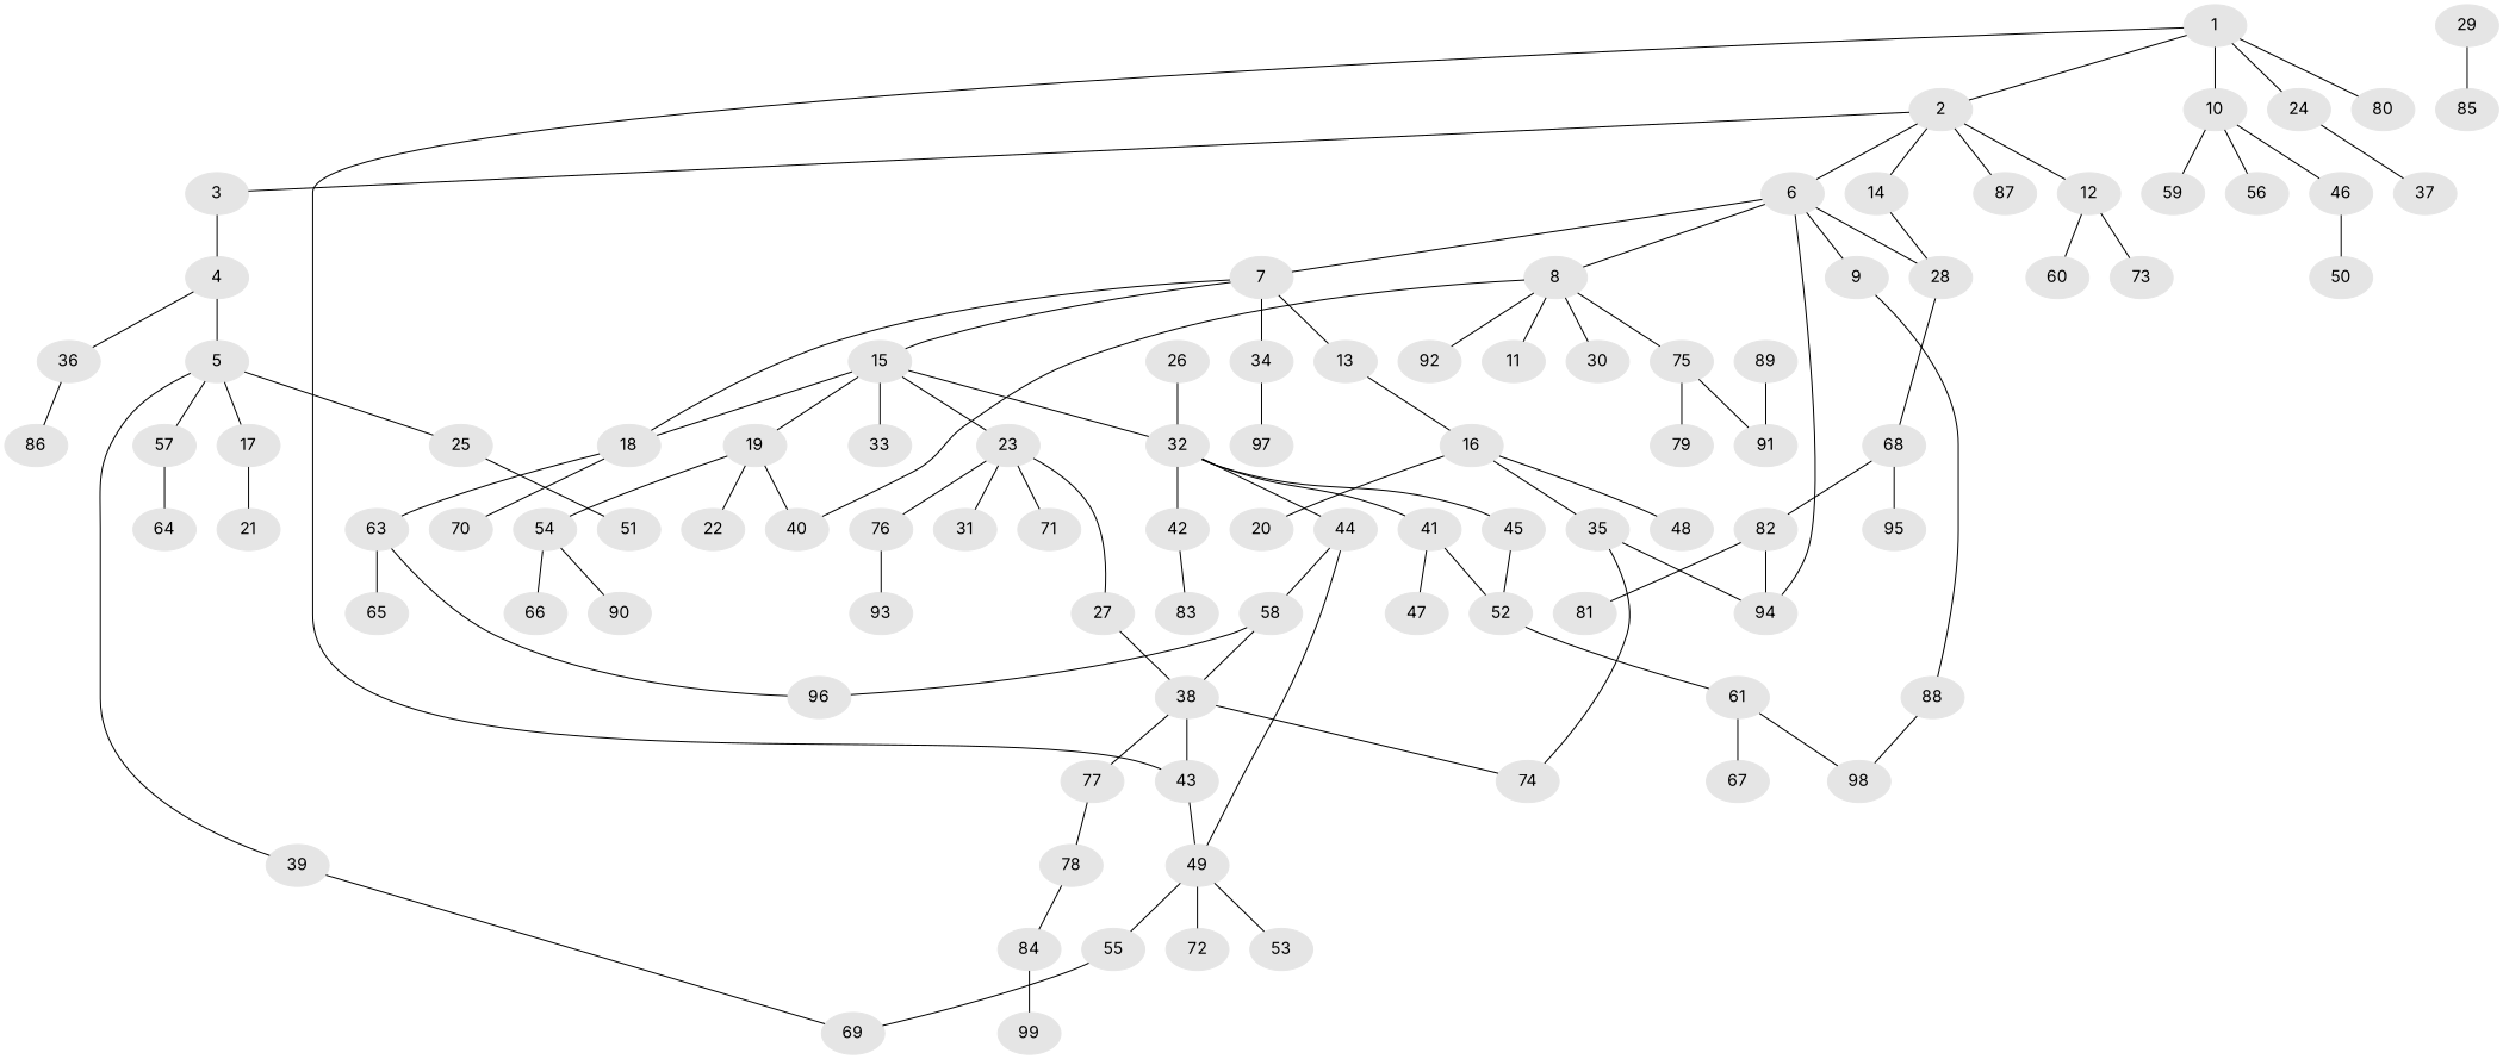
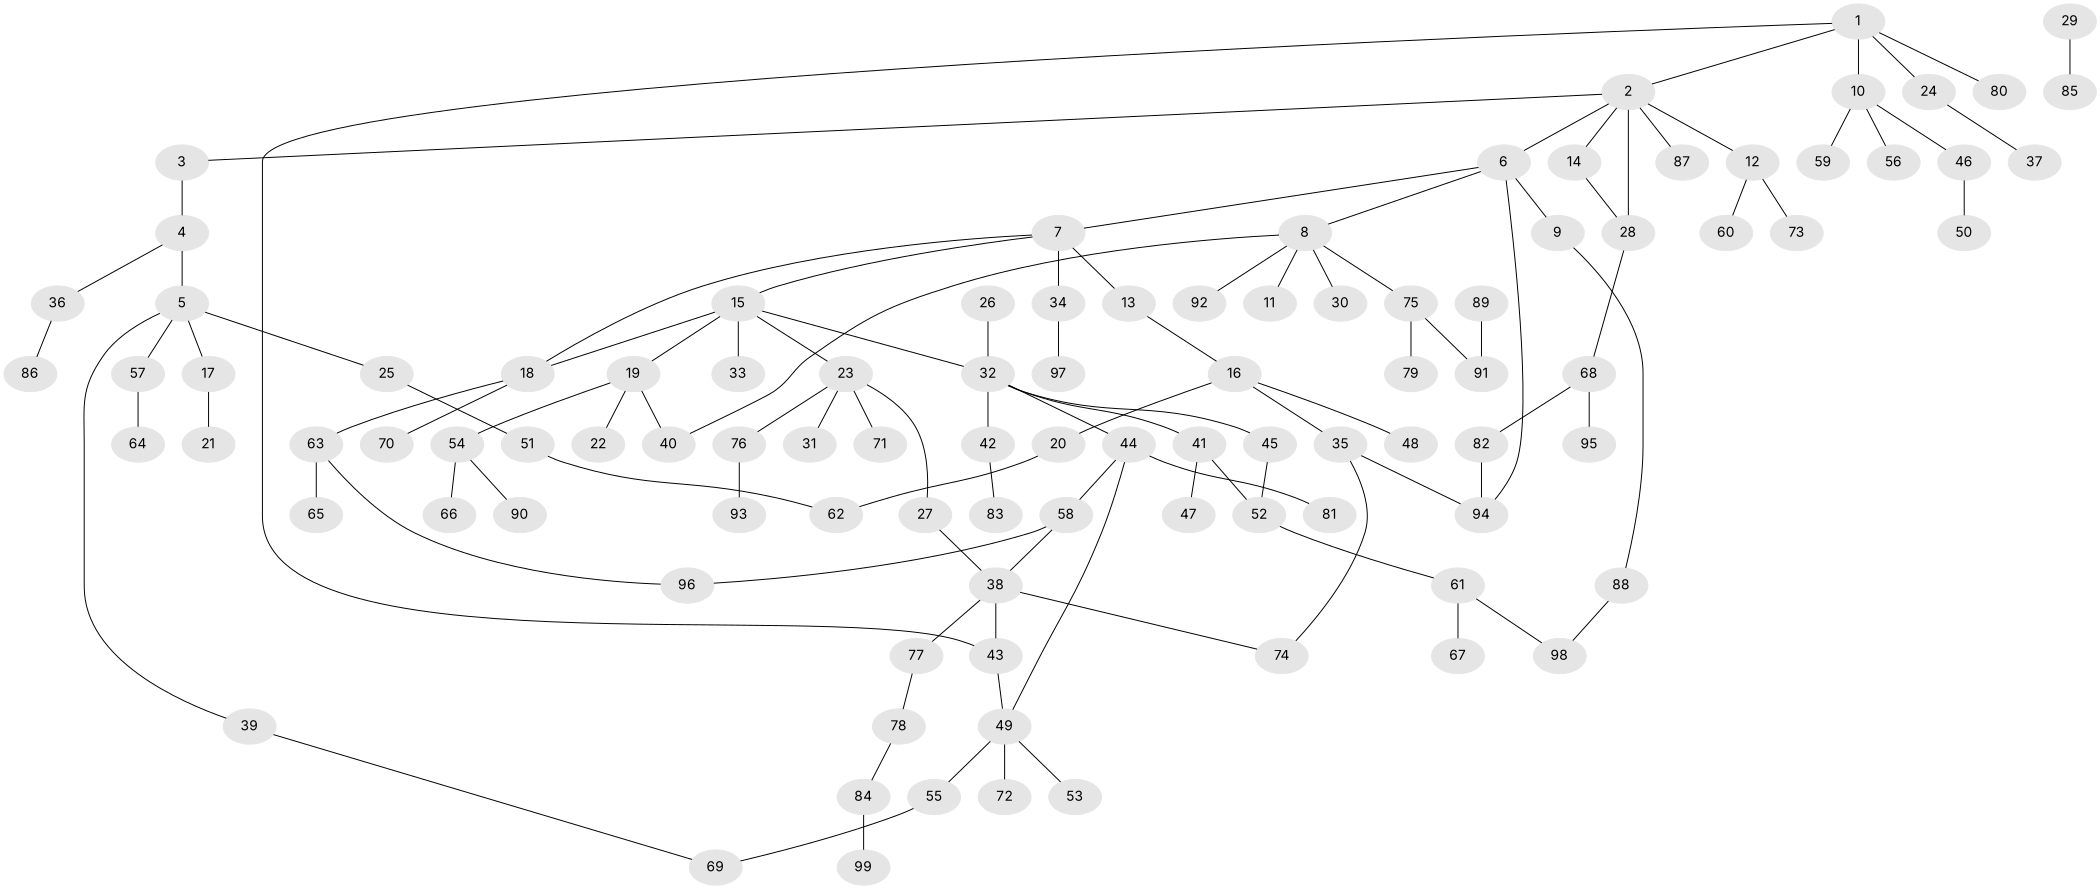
  graph {
    fontname=Inter
    node [color=gray90 fontname=Inter style=filled]
    edge [fontname=Inter]
    1
    2
    10
    24
    43
    80
    3
    6
    12
    14
    87
    46
    56
    59
    37
    49
    4
    7
    8
    9
    28
    94
    60
    73
    5
    36
    17
    25
    39
    57
    86
    21
    51
    29
    85
    69
    64
    13
    15
    34
    18
    11
    30
    40
    75
    92
    88
    26
    32
    68
    16
    19
    23
    33
    97
    63
    96
    65
    79
    91
    98
    50
    20
    35
    48
    70
    22
    54
    27
    31
    71
    76
    41
    42
    44
    45
+   62
    74
    66
    90
    38
    93
    77
    82
    95
    47
    52
    83
    58
    81
    78
    61
    53
    55
    72
    67
    89
    84
    99
    1 -- 2
    1 -- 10
    1 -- 24
    1 -- 43
    1 -- 80
    2 -- 3
    2 -- 6
    2 -- 12
    2 -- 14
    2 -- 87
    10 -- 46
    10 -- 56
    10 -- 59
    24 -- 37
    43 -- 49
    3 -- 4
    6 -- 7
    6 -- 8
    6 -- 9
-   6 -- 28
+   2 -- 28
    6 -- 94
    12 -- 60
    12 -- 73
    14 -- 28
    46 -- 50
    49 -- 53
    49 -- 55
    49 -- 72
    4 -- 5
    4 -- 36
    7 -- 13
    7 -- 15
    7 -- 34
    7 -- 18
    8 -- 11
    8 -- 30
    8 -- 40
    8 -- 75
    8 -- 92
    9 -- 88
    28 -- 68
    5 -- 17
    5 -- 25
    5 -- 39
    5 -- 57
    36 -- 86
    17 -- 21
    25 -- 51
    39 -- 69
    57 -- 64
+   51 -- 62
    29 -- 85
    13 -- 16
    15 -- 18
    15 -- 32
    15 -- 19
    15 -- 23
    15 -- 33
    34 -- 97
    18 -- 63
    18 -- 70
    75 -- 79
    75 -- 91
    88 -- 98
    26 -- 32
    32 -- 41
    32 -- 42
    32 -- 44
    32 -- 45
    68 -- 82
    68 -- 95
    16 -- 20
    16 -- 35
    16 -- 48
    19 -- 40
    19 -- 22
    19 -- 54
    23 -- 27
    23 -- 31
    23 -- 71
    23 -- 76
    63 -- 96
    63 -- 65
+   20 -- 62
    35 -- 94
    35 -- 74
    54 -- 66
    54 -- 90
    27 -- 38
    76 -- 93
    41 -- 47
    41 -- 52
    42 -- 83
    44 -- 49
    44 -- 58
-   82 -- 81
+   44 -- 81
    45 -- 52
    38 -- 43
    38 -- 74
    38 -- 77
    77 -- 78
    82 -- 94
    52 -- 61
    58 -- 96
    58 -- 38
    78 -- 84
    61 -- 98
    61 -- 67
    55 -- 69
    89 -- 91
    84 -- 99
  }
